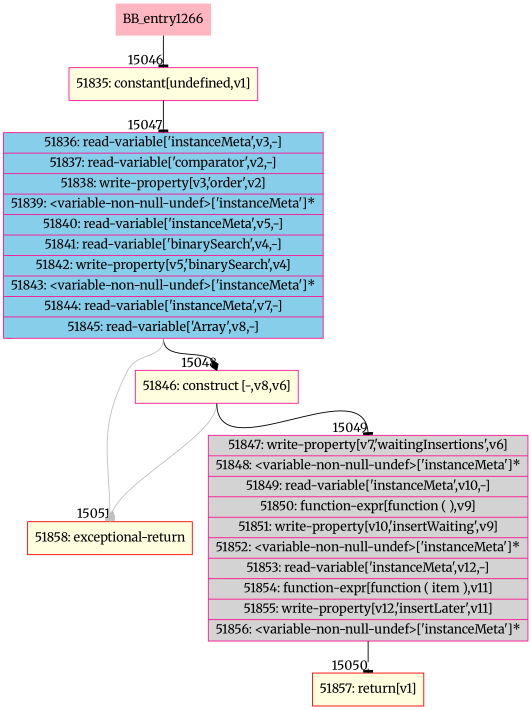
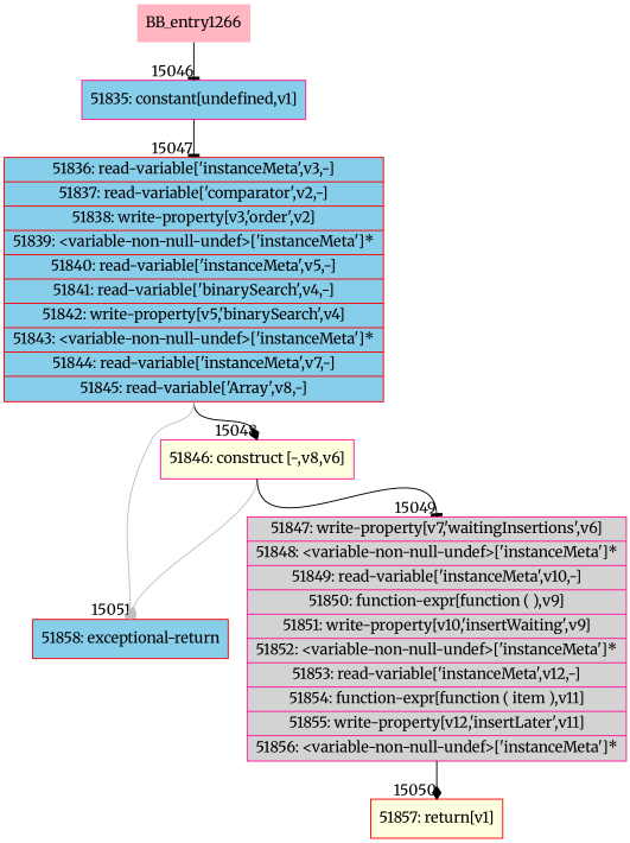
  digraph {
    fontname=Merriweather
    rankdir=TD
    node [color=deeppink fillcolor=skyblue fontname=Merriweather shape=record style=filled]
    edge [arrowhead=tee fontname=Merriweather headport=n tailport=s]
    BB_entry1266 [color=red fillcolor=lightpink shape=none]
-   n2 [fillcolor=lightyellow label="{51835: constant[undefined,v1]}"]
-   n3 [label="{51836: read-variable['instanceMeta',v3,-]|51837: read-variable['comparator',v2,-]|51838: write-property[v3,'order',v2]|51839: \<variable-non-null-undef\>['instanceMeta']*|51840: read-variable['instanceMeta',v5,-]|51841: read-variable['binarySearch',v4,-]|51842: write-property[v5,'binarySearch',v4]|51843: \<variable-non-null-undef\>['instanceMeta']*|51844: read-variable['instanceMeta',v7,-]|51845: read-variable['Array',v8,-]}"]
+   n2 [label="{51835: constant[undefined,v1]}"]
+   n3 [color=red label="{51836: read-variable['instanceMeta',v3,-]|51837: read-variable['comparator',v2,-]|51838: write-property[v3,'order',v2]|51839: \<variable-non-null-undef\>['instanceMeta']*|51840: read-variable['instanceMeta',v5,-]|51841: read-variable['binarySearch',v4,-]|51842: write-property[v5,'binarySearch',v4]|51843: \<variable-non-null-undef\>['instanceMeta']*|51844: read-variable['instanceMeta',v7,-]|51845: read-variable['Array',v8,-]}"]
    n4 [fillcolor=lightyellow label="{51846: construct [-,v8,v6]}"]
-   n5 [color=red fillcolor=lightyellow label="{51858: exceptional-return}"]
+   n5 [color=red label="{51858: exceptional-return}"]
    n6 [fillcolor=lightgrey label="{51847: write-property[v7,'waitingInsertions',v6]|51848: \<variable-non-null-undef\>['instanceMeta']*|51849: read-variable['instanceMeta',v10,-]|51850: function-expr[function ( ),v9]|51851: write-property[v10,'insertWaiting',v9]|51852: \<variable-non-null-undef\>['instanceMeta']*|51853: read-variable['instanceMeta',v12,-]|51854: function-expr[function ( item ),v11]|51855: write-property[v12,'insertLater',v11]|51856: \<variable-non-null-undef\>['instanceMeta']*}"]
    n7 [color=red fillcolor=lightyellow label="{51857: return[v1]}"]
    BB_entry1266 -> n2 [headlabel="    15046"]
    n2 -> n3 [headlabel="      15047"]
    n3 -> n4 [arrowhead=diamond headlabel="      15048"]
    n3 -> n5 [color=gray headlabel="      15051"]
    n4 -> n5 [arrowhead=diamond color=gray]
    n4 -> n6 [headlabel="      15049"]
-   n6 -> n7 [headlabel="      15050"]
+   n6 -> n7 [arrowhead=diamond headlabel="      15050"]
  }
